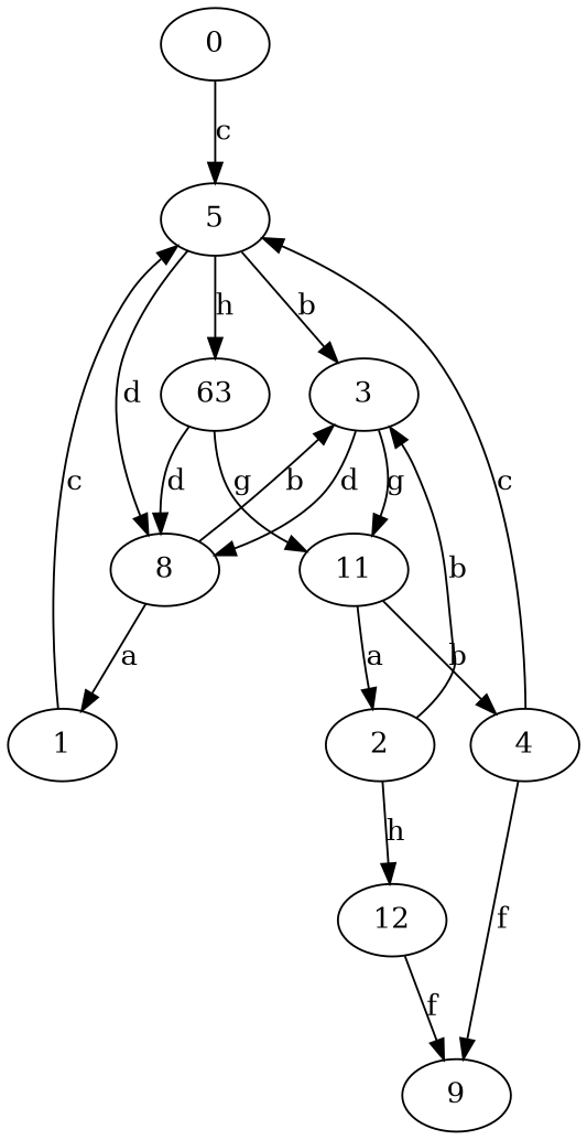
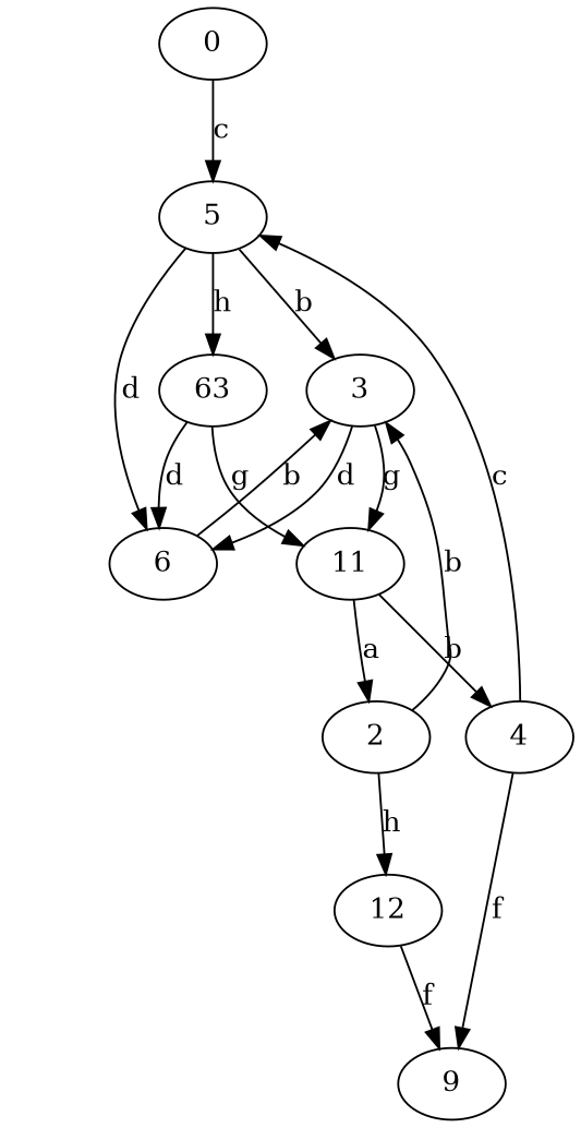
  strict digraph {
    0
    5
    3
-   6 [label=8]
+   6
    n5 [label=63]
-   1
    2
    12
    11
    9
    4
    0 -> 5 [label=c]
    5 -> 3 [label=b]
    5 -> 6 [label=d]
    5 -> n5 [label=h]
    3 -> 6 [label=d]
    3 -> 11 [label=g]
    6 -> 3 [label=b]
-   6 -> 1 [label=a]
    n5 -> 6 [label=d]
    n5 -> 11 [label=g]
-   1 -> 5 [label=c]
    2 -> 3 [label=b]
    2 -> 12 [label=h]
    12 -> 9 [label=f]
    11 -> 2 [label=a]
    11 -> 4 [label=b]
    4 -> 5 [label=c]
    4 -> 9 [label=f]
  }
